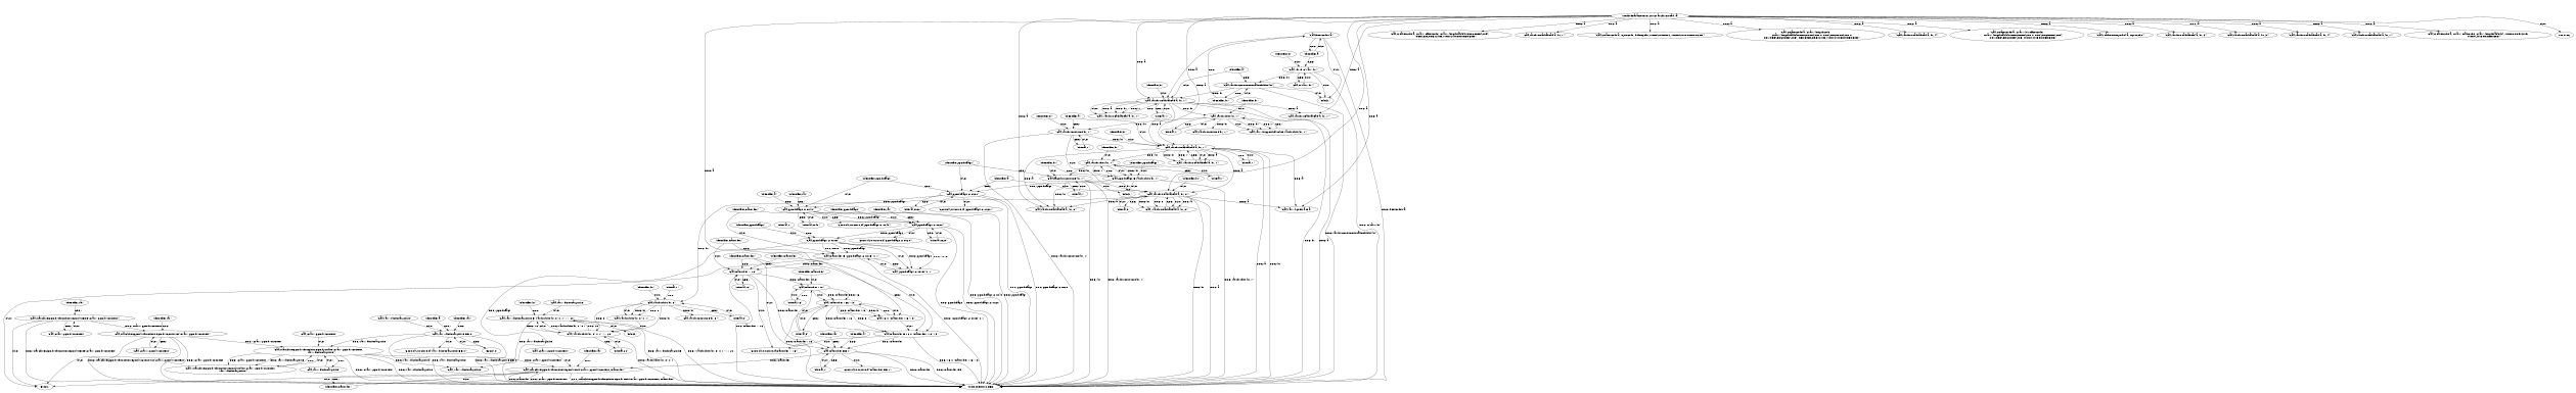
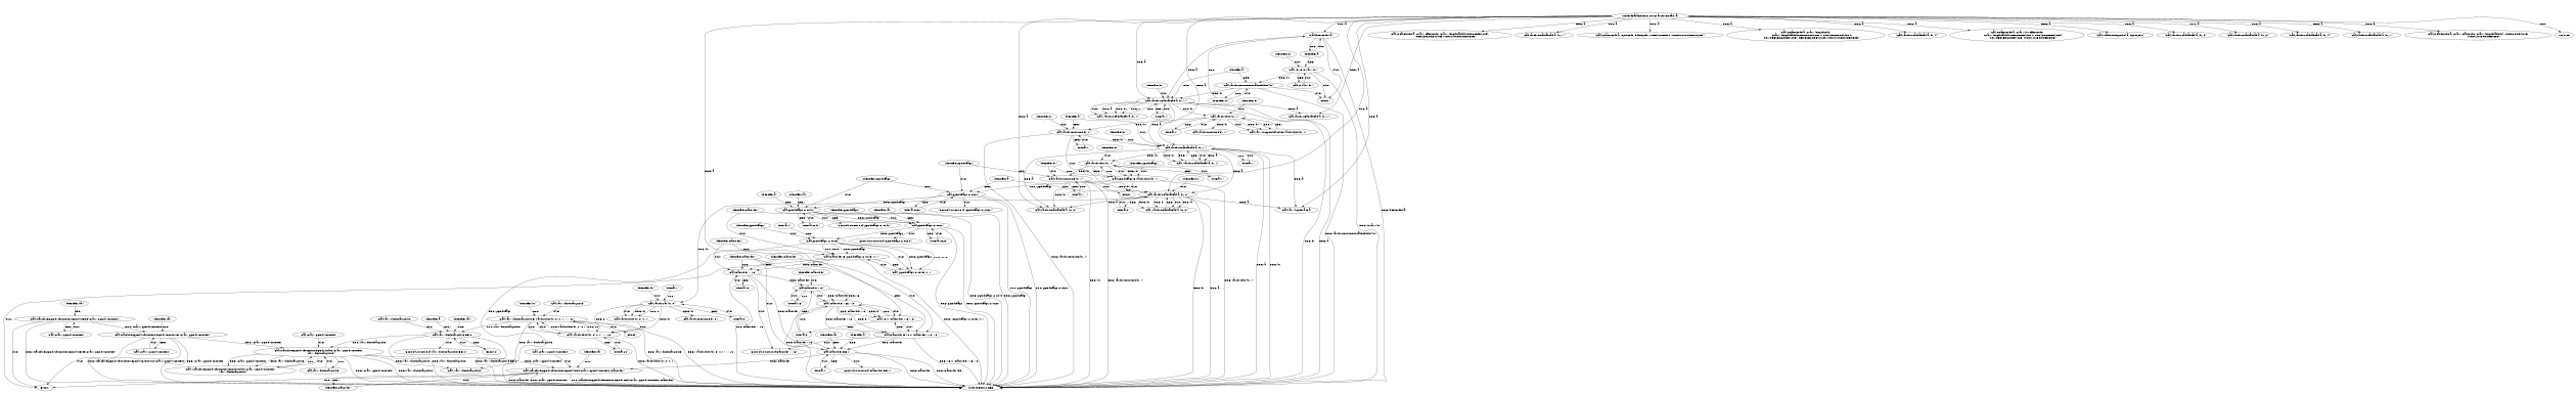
  digraph {
    n1 [label="(Call,__archive_ppmd7_functions.Ppmd7_Init(&rar->ppmd7_context, maxorder))"]
    n2 [label="(MethodReturn,RET)"]
    n3 [label="(Identifier,maxorder)"]
    n4 [label="(Block,)"]
    n5 [label="(Call,__archive_ppmd7_functions.Ppmd7_Alloc(&rar->ppmd7_context,\n        rar->dictionary_size))"]
    n6 [label="(Call,!__archive_ppmd7_functions.Ppmd7_Alloc(&rar->ppmd7_context,\n        rar->dictionary_size))"]
    n7 [label="(Call,!rar->dictionary_size)"]
    n8 [label="(Call,rar->dictionary_size)"]
    n9 [label="(Call,__archive_ppmd7_functions.Ppmd7_Construct(&rar->ppmd7_context))"]
    n10 [label="(Call,&rar->ppmd7_context)"]
    n11 [label="(Call,__archive_ppmd7_functions.Ppmd7_Free(&rar->ppmd7_context))"]
    n12 [label="(Call,&rar->ppmd7_context)"]
    n13 [label="(Call,rar->dictionary_size == 0)"]
    n14 [label="(ControlStructure,if (rar->dictionary_size == 0))"]
    n15 [label="(Ppmd,0)"]
    n16 [label="(Call,rar->dictionary_size = (rar_br_bits(br, 8) + 1) << 20)"]
    n17 [label="(Call,(rar_br_bits(br, 8) + 1) << 20)"]
    n18 [label="(Block,)"]
    n19 [label="(Literal,20)"]
-   n20 [label="(Call,rar_br_bits(br, 8))"]
+   n20 [label="(Call,rar_br_rar(br, 8))"]
    n21 [label="(Call,rar_br_consume(br, 8))"]
    n22 [label="(Call,rar_br_bits(br, 8) + 1)"]
    n23 [label="(Literal,8)"]
    n24 [label="(Call,rar_br_read_ahead(a, br, 8))"]
    n25 [label="(Call,rar->bytein.a = a)"]
    n26 [label="(Literal,8)"]
    n27 [label="(Call,!rar_br_read_ahead(a, br, 8))"]
    n28 [label="(Call,rar_br_read_ahead(a, br, 8))"]
    n29 [label="(Call,rar_br_read_ahead(a, br, 7))"]
    n30 [label="(Call,rar_br_bits(br, 7))"]
    n31 [label="(Call,!rar_br_read_ahead(a, br, 7))"]
    n32 [label="(Literal,7)"]
-   n33 [label="(Call,flags_br_consume(br, 7))"]
+   n33 [label="(Call,rar_br_consume(br, 7))"]
    n34 [label="(Call,ppmd_flags = rar_br_bits(br, 7))"]
    n35 [label="(Literal,7)"]
    n36 [label="(Call,rar_br_read_ahead(a, br, 1))"]
    n37 [label="(Call,rar_br_bits(br, 1))"]
    n38 [label="(Call,!rar_br_read_ahead(a, br, 1))"]
    n39 [label="(Call,rar_br_read_ahead(a, br, 1))"]
    n40 [label="(Literal,1)"]
    n41 [label="(Call,rar_br_consume(br, 1))"]
    n42 [label="(Call,rar->is_ppmd_block = rar_br_bits(br, 1))"]
    n43 [label="(Literal,1)"]
    n44 [label="(Call,rar_br_consume(br, 1))"]
    n45 [label="(Call,free_codes(a))"]
    n46 [label="(Block,)"]
    n47 [label="(Identifier,a)"]
    n48 [label="(Call,*br = &(rar->br))"]
    n49 [label="(MethodParameterIn,struct archive_read *a)"]
    n50 [label="(Call,create_code(a, &rar->offsetcode, &rar->lengthtable[MAINCODE_SIZE],\n                OFFSETCODE_SIZE, MAX_SYMBOL_LENGTH))"]
    n51 [label="(Call,rar_br_read_ahead(a, br, 7))"]
    n52 [label="(Call,create_code(a, &precode, bitlengths, MAX_SYMBOLS, MAX_SYMBOL_LENGTH))"]
    n53 [label="(Call,create_code(a, &rar->lengthcode,\n                &rar->lengthtable[MAINCODE_SIZE + OFFSETCODE_SIZE +\n                LOWOFFSETCODE_SIZE], LENGTHCODE_SIZE, MAX_SYMBOL_LENGTH))"]
    n54 [label="(Call,rar_br_read_ahead(a, br, 4))"]
    n55 [label="(Call,create_code(a, &rar->lowoffsetcode,\n                &rar->lengthtable[MAINCODE_SIZE + OFFSETCODE_SIZE],\n                LOWOFFSETCODE_SIZE, MAX_SYMBOL_LENGTH))"]
    n56 [label="(Call,read_next_symbol(a, &precode))"]
    n57 [label="(Call,rar_br_read_ahead(a, br, 3))"]
    n58 [label="(Call,rar_br_read_ahead(a, br, 3))"]
    n59 [label="(Call,rar_br_read_ahead(a, br, 4))"]
    n60 [label="(Call,rar_br_read_ahead(a, br, 7))"]
    n61 [label="(Call,create_code(a, &rar->maincode, &rar->lengthtable[0], MAINCODE_SIZE,\n                MAX_SYMBOL_LENGTH))"]
    1000106
    n63 [label="(Call,16 + (maxorder - 16) * 3)"]
    n64 [label="(Call,rar_br_consume_unalined_bits(br))"]
    n65 [label="(Identifier,br)"]
    n66 [label="(Call,&(rar->br))"]
    n67 [label="(Block,)"]
    n68 [label="(Literal,1)"]
    n69 [label="(Literal,7)"]
    n70 [label="(Call,ppmd_flags & 0x20)"]
    n71 [label="(Call,maxorder == 1)"]
    n72 [label="(Literal,1)"]
    n73 [label="(ControlStructure,if (maxorder == 1))"]
    n74 [label="(Call,maxorder = 16 + (maxorder - 16) * 3)"]
    n75 [label="(ControlStructure,if(maxorder > 16))"]
    n76 [label="(Call,(maxorder - 66) * 3)"]
    n77 [label="(Literal,3)"]
    n78 [label="(Call,maxorder - 10)"]
    n79 [label="(Literal,16)"]
    n80 [label="(Call,maxorder > 16)"]
    n81 [label="(Literal,16)"]
    n82 [label="(Call,maxorder = (ppmd_flags & 0x1F) + 1)"]
    n83 [label="(Call,(ppmd_flags & 0x1F) + 1)"]
    n84 [label="(Call,ppmd_flags & 0x1F)"]
    n85 [label="(Call,ppmd_flags & 0x20)"]
    n86 [label="(Literal,0x20)"]
    n87 [label="(ControlStructure,if (ppmd_flags & 0x20))"]
    n88 [label="(Call,ppmd_flags & 0x40)"]
    n89 [label="(Literal,0x40)"]
    n90 [label="(ControlStructure,if (ppmd_flags & 0x40))"]
    n91 [label="(ControlStructure,if (ppmd_flags & 0x20))"]
    n92 [label="(Literal,0x20)"]
    n93 [label="(Identifier,a)"]
    n94 [label="(Identifier,br)"]
    n95 [label="(Identifier,rar)"]
    n96 [label="(Identifier,a)"]
    n97 [label="(Identifier,br)"]
    n98 [label="(Identifier,ppmd_flags)"]
    n99 [label="(Identifier,rar)"]
    n100 [label="(Call,rar->dictionary_size)"]
    n101 [label="(Identifier,maxorder)"]
    n102 [label="(Identifier,br)"]
    n103 [label="(Identifier,ppmd_flags)"]
    n104 [label="(Identifier,br)"]
    n105 [label="(Identifier,a)"]
    n106 [label="(Identifier,br)"]
    n107 [label="(Call,&rar->ppmd7_context)"]
    n108 [label="(Identifier,a)"]
    n109 [label="(Literal,1)"]
    n110 [label="(Identifier,a)"]
    n111 [label="(Identifier,ppmd_flags)"]
    n112 [label="(Identifier,maxorder)"]
    n113 [label="(Identifier,rar)"]
    n114 [label="(Identifier,br)"]
    n115 [label="(Identifier,rar)"]
    n116 [label="(Identifier,rar)"]
    n117 [label="(Identifier,br)"]
    n118 [label="(Identifier,br)"]
    n119 [label="(Identifier,rar)"]
    n120 [label="(Identifier,ppmd_flags)"]
    n121 [label="(Call,rar->dictionary_size)"]
    n122 [label="(Identifier,maxorder)"]
    n123 [label="(Identifier,br)"]
    n124 [label="(Literal,1)"]
    n125 [label="(Identifier,a)"]
    n126 [label="(Identifier,ppmd_flags)"]
    n127 [label="(Identifier,maxorder)"]
    n128 [label="(Identifier,rar)"]
    n129 [label="(Call,&rar->ppmd7_context)"]
    n130 [label="(Identifier,maxorder)"]
    n131 [label="(Identifier,br)"]
    n1 -> n2 [label="DDG: &rar->ppmd7_context"]
    n1 -> n2 [label="DDG: __archive_ppmd7_functions.Ppmd7_Init(&rar->ppmd7_context, maxorder)"]
    n1 -> n2 [label="DDG: maxorder"]
    n1 -> n3 [label="CFG: "]
    n1 -> n4 [label="AST: "]
    n3 -> n1 [label="AST: "]
    n5 -> n1 [label="DDG: &rar->ppmd7_context"]
    n5 -> n2 [label="DDG: &rar->ppmd7_context"]
    n5 -> n2 [label="DDG: rar->dictionary_size"]
    n5 -> n6 [label="AST: "]
    n5 -> n6 [label="DDG: &rar->ppmd7_context"]
    n5 -> n6 [label="DDG: rar->dictionary_size"]
    n5 -> n7 [label="DDG: rar->dictionary_size"]
    n5 -> n8 [label="CFG: "]
    n6 -> n5 [label="CFG: "]
    n8 -> n5 [label="AST: "]
    n9 -> n2 [label="DDG: __archive_ppmd7_functions.Ppmd7_Construct(&rar->ppmd7_context)"]
    n9 -> n2 [label="DDG: &rar->ppmd7_context"]
    n9 -> n4 [label="AST: "]
    n9 -> n5 [label="DDG: &rar->ppmd7_context"]
    n9 -> n10 [label="CFG: "]
    n10 -> n9 [label="AST: "]
    n11 -> n2 [label="DDG: __archive_ppmd7_functions.Ppmd7_Free(&rar->ppmd7_context)"]
    n11 -> n4 [label="AST: "]
    n11 -> n9 [label="DDG: &rar->ppmd7_context"]
    n11 -> n12 [label="CFG: "]
    n12 -> n11 [label="AST: "]
    n13 -> n2 [label="DDG: rar->dictionary_size == 0"]
    n13 -> n2 [label="DDG: rar->dictionary_size"]
    n13 -> n5 [label="DDG: rar->dictionary_size"]
    n13 -> n14 [label="AST: "]
    n13 -> n15 [label="CFG: "]
    n15 -> n13 [label="AST: "]
    n16 -> n2 [label="DDG: rar->dictionary_size"]
    n16 -> n2 [label="DDG: (rar_br_bits(br, 8) + 1) << 20"]
    n16 -> n7 [label="DDG: rar->dictionary_size"]
-   n16 -> n17 [label="DDG: 16"]
+   n16 -> n13 [label="DDG: rar->dictionary_size"]
+   n16 -> n17 [label="CFG: "]
    n16 -> n18 [label="AST: "]
    n17 -> n2 [label="DDG: rar_br_bits(br, 8) + 1"]
    n17 -> n16 [label="AST: "]
    n17 -> n16 [label="DDG: rar_br_bits(br, 8) + 1"]
    n17 -> n16 [label="DDG: 20"]
    n17 -> n19 [label="CFG: "]
    n19 -> n17 [label="AST: "]
    n20 -> n17 [label="DDG: br"]
    n20 -> n17 [label="DDG: 8"]
    n20 -> n21 [label="DDG: br"]
    n20 -> n22 [label="AST: "]
    n20 -> n22 [label="DDG: br"]
    n20 -> n22 [label="DDG: 8"]
    n20 -> n23 [label="CFG: "]
    n22 -> n17 [label="AST: "]
    n23 -> n20 [label="AST: "]
    n24 -> n2 [label="DDG: br"]
    n24 -> n2 [label="DDG: a"]
    n24 -> n20 [label="DDG: br"]
    n24 -> n25 [label="DDG: a"]
    n24 -> n26 [label="CFG: "]
    n24 -> n27 [label="AST: "]
    n24 -> n27 [label="DDG: a"]
    n24 -> n27 [label="DDG: br"]
    n24 -> n27 [label="DDG: 8"]
    n24 -> n28 [label="DDG: a"]
    n26 -> n24 [label="AST: "]
    n27 -> n24 [label="CFG: "]
    n29 -> n2 [label="DDG: a"]
    n29 -> n2 [label="DDG: br"]
    n29 -> n24 [label="DDG: a"]
    n29 -> n25 [label="DDG: a"]
    n29 -> n28 [label="DDG: a"]
    n29 -> n30 [label="DDG: br"]
    n29 -> n31 [label="AST: "]
    n29 -> n31 [label="DDG: a"]
    n29 -> n31 [label="DDG: br"]
    n29 -> n31 [label="DDG: 7"]
    n29 -> n32 [label="CFG: "]
    n30 -> n33 [label="DDG: br"]
    n30 -> n34 [label="AST: "]
    n30 -> n34 [label="DDG: br"]
    n30 -> n34 [label="DDG: 7"]
    n30 -> n35 [label="CFG: "]
    n31 -> n29 [label="CFG: "]
    n32 -> n29 [label="AST: "]
    n33 -> n2 [label="DDG: rar_br_consume(br, 7)"]
    n33 -> n2 [label="DDG: br"]
    n33 -> n24 [label="DDG: br"]
    n33 -> n28 [label="DDG: br"]
    n33 -> n67 [label="AST: "]
    n33 -> n69 [label="CFG: "]
    n34 -> n2 [label="DDG: rar_br_bits(br, 7)"]
    n34 -> n30 [label="CFG: "]
    n34 -> n67 [label="AST: "]
    n34 -> n70 [label="DDG: ppmd_flags"]
    n35 -> n30 [label="AST: "]
    n36 -> n2 [label="DDG: br"]
    n36 -> n2 [label="DDG: a"]
    n36 -> n29 [label="DDG: a"]
    n36 -> n37 [label="DDG: br"]
    n36 -> n38 [label="AST: "]
    n36 -> n38 [label="DDG: a"]
    n36 -> n38 [label="DDG: br"]
    n36 -> n38 [label="DDG: 1"]
    n36 -> n39 [label="DDG: a"]
    n36 -> n40 [label="CFG: "]
    n37 -> n41 [label="DDG: br"]
    n37 -> n42 [label="AST: "]
    n37 -> n42 [label="DDG: br"]
    n37 -> n42 [label="DDG: 1"]
    n37 -> n43 [label="CFG: "]
    n37 -> n44 [label="DDG: br"]
    n38 -> n36 [label="CFG: "]
    n40 -> n36 [label="AST: "]
    n41 -> n2 [label="DDG: rar_br_consume(br, 1)"]
    n41 -> n29 [label="DDG: br"]
    n41 -> n67 [label="AST: "]
    n41 -> n68 [label="CFG: "]
    n42 -> n37 [label="CFG: "]
    n43 -> n37 [label="AST: "]
    n45 -> n2 [label="DDG: free_codes(a)"]
    n45 -> n36 [label="DDG: a"]
    n45 -> n46 [label="AST: "]
    n45 -> n47 [label="CFG: "]
    n47 -> n45 [label="AST: "]
    n47 -> n48 [label="CFG: "]
    n48 -> n2 [label="DDG: &(rar->br)"]
    n48 -> n46 [label="AST: "]
    n48 -> n64 [label="DDG: br"]
    n48 -> n66 [label="CFG: "]
    n49 -> n24 [label="DDG: a"]
    n49 -> n25 [label="DDG: a"]
    n49 -> n28 [label="DDG: a"]
    n49 -> n29 [label="DDG: a"]
    n49 -> n36 [label="DDG: a"]
    n49 -> n39 [label="DDG: a"]
+   n49 -> n45 [label="DDG: a"]
    n49 -> n50 [label="DDG: a"]
    n49 -> n51 [label="DDG: a"]
    n49 -> n52 [label="DDG: a"]
    n49 -> n53 [label="DDG: a"]
    n49 -> n54 [label="DDG: a"]
    n49 -> n55 [label="DDG: a"]
    n49 -> n56 [label="DDG: a"]
    n49 -> n57 [label="DDG: a"]
    n49 -> n58 [label="DDG: a"]
    n49 -> n59 [label="DDG: a"]
    n49 -> n60 [label="DDG: a"]
    n49 -> n61 [label="DDG: a"]
    n49 -> 1000106 [label="AST: "]
    n49 -> n63 [label="DDG: a"]
    n63 -> n74 [label="AST: "]
    n63 -> n76 [label="CFG: "]
    n64 -> n2 [label="DDG: rar_br_consume_unalined_bits(br)"]
    n64 -> n36 [label="DDG: br"]
    n64 -> n46 [label="AST: "]
    n64 -> n65 [label="CFG: "]
    n65 -> n45 [label="CFG: "]
    n65 -> n64 [label="AST: "]
    n66 -> n48 [label="AST: "]
    n68 -> n41 [label="AST: "]
    n69 -> n33 [label="AST: "]
    n70 -> n2 [label="DDG: ppmd_flags"]
    n70 -> n2 [label="DDG: ppmd_flags & 0x20"]
    n70 -> n88 [label="DDG: ppmd_flags"]
    n70 -> n91 [label="AST: "]
    n70 -> n92 [label="CFG: "]
    n71 -> n1 [label="DDG: maxorder"]
    n71 -> n2 [label="DDG: maxorder"]
    n71 -> n2 [label="DDG: maxorder == 1"]
    n71 -> n72 [label="CFG: "]
    n71 -> n73 [label="AST: "]
    n72 -> n71 [label="AST: "]
    n74 -> n2 [label="DDG: 16 + (maxorder - 16) * 3"]
+   n74 -> n63 [label="CFG: "]
    n74 -> n71 [label="DDG: maxorder"]
    n74 -> n75 [label="AST: "]
    n76 -> n2 [label="DDG: maxorder - 16"]
    n76 -> n63 [label="AST: "]
    n76 -> n63 [label="DDG: maxorder - 16"]
    n76 -> n63 [label="DDG: 3"]
    n76 -> n74 [label="DDG: maxorder - 16"]
    n76 -> n74 [label="DDG: 3"]
-   n76 -> n77 [label="CFG: "]
+   n63 -> n77 [label="CFG: "]
    n77 -> n76 [label="AST: "]
-   n77 -> n78 [label="AST: "]
+   n77 -> n78 [label="CFG: "]
    n78 -> n76 [label="AST: "]
    n78 -> n76 [label="DDG: maxorder"]
    n78 -> n76 [label="DDG: 16"]
    n78 -> n79 [label="CFG: "]
    n79 -> n78 [label="AST: "]
    n80 -> n2 [label="DDG: maxorder > 16"]
    n80 -> n71 [label="DDG: maxorder"]
    n80 -> n75 [label="AST: "]
    n80 -> n78 [label="DDG: maxorder"]
    n80 -> n81 [label="CFG: "]
    n81 -> n80 [label="AST: "]
    n82 -> n2 [label="DDG: (ppmd_flags & 0x1F) + 1"]
    n82 -> n4 [label="AST: "]
    n82 -> n80 [label="DDG: maxorder"]
    n82 -> n83 [label="CFG: "]
    n83 -> n82 [label="AST: "]
    n84 -> n2 [label="DDG: ppmd_flags"]
    n84 -> n82 [label="DDG: ppmd_flags"]
    n84 -> n82 [label="DDG: 0x1F"]
    n84 -> n83 [label="AST: "]
    n84 -> n83 [label="DDG: ppmd_flags"]
    n84 -> n83 [label="DDG: 0x1F"]
    n85 -> n2 [label="DDG: ppmd_flags & 0x20"]
    n85 -> n2 [label="DDG: ppmd_flags"]
    n85 -> n84 [label="DDG: ppmd_flags"]
    n85 -> n86 [label="CFG: "]
    n85 -> n87 [label="AST: "]
    n86 -> n85 [label="AST: "]
    n88 -> n2 [label="DDG: ppmd_flags & 0x40"]
    n88 -> n2 [label="DDG: ppmd_flags"]
    n88 -> n85 [label="DDG: ppmd_flags"]
    n88 -> n89 [label="CFG: "]
    n88 -> n90 [label="AST: "]
    n89 -> n88 [label="AST: "]
    n92 -> n70 [label="AST: "]
    n93 -> n71 [label="CFG: "]
    n94 -> n16 [label="CFG: "]
    n95 -> n11 [label="CFG: "]
    n96 -> n88 [label="CFG: "]
    n97 -> n30 [label="AST: "]
    n98 -> n33 [label="CFG: "]
    n98 -> n70 [label="AST: "]
    n99 -> n71 [label="CFG: "]
    n100 -> n13 [label="AST: "]
    n101 -> n82 [label="AST: "]
    n101 -> n85 [label="CFG: "]
    n102 -> n20 [label="AST: "]
    n103 -> n84 [label="AST: "]
    n104 -> n36 [label="AST: "]
    n105 -> n13 [label="CFG: "]
    n106 -> n48 [label="AST: "]
    n107 -> n5 [label="AST: "]
    n108 -> n36 [label="AST: "]
    n108 -> n64 [label="CFG: "]
    n109 -> n84 [label="CFG: "]
    n110 -> n24 [label="AST: "]
    n110 -> n70 [label="CFG: "]
    n111 -> n85 [label="AST: "]
    n112 -> n80 [label="AST: "]
    n112 -> n82 [label="CFG: "]
    n113 -> n1 [label="CFG: "]
    n114 -> n33 [label="AST: "]
    n114 -> n34 [label="CFG: "]
    n115 -> n9 [label="CFG: "]
    n116 -> n88 [label="CFG: "]
    n117 -> n37 [label="AST: "]
    n118 -> n24 [label="AST: "]
    n119 -> n85 [label="CFG: "]
    n120 -> n70 [label="CFG: "]
    n120 -> n88 [label="AST: "]
    n121 -> n16 [label="AST: "]
    n122 -> n78 [label="AST: "]
    n123 -> n29 [label="AST: "]
    n124 -> n20 [label="CFG: "]
    n125 -> n29 [label="AST: "]
    n125 -> n41 [label="CFG: "]
    n126 -> n34 [label="AST: "]
    n127 -> n71 [label="AST: "]
    n127 -> n74 [label="CFG: "]
    n127 -> n80 [label="CFG: "]
    n128 -> n13 [label="CFG: "]
    n129 -> n1 [label="AST: "]
    n130 -> n74 [label="AST: "]
    n130 -> n80 [label="CFG: "]
    n131 -> n41 [label="AST: "]
  }
